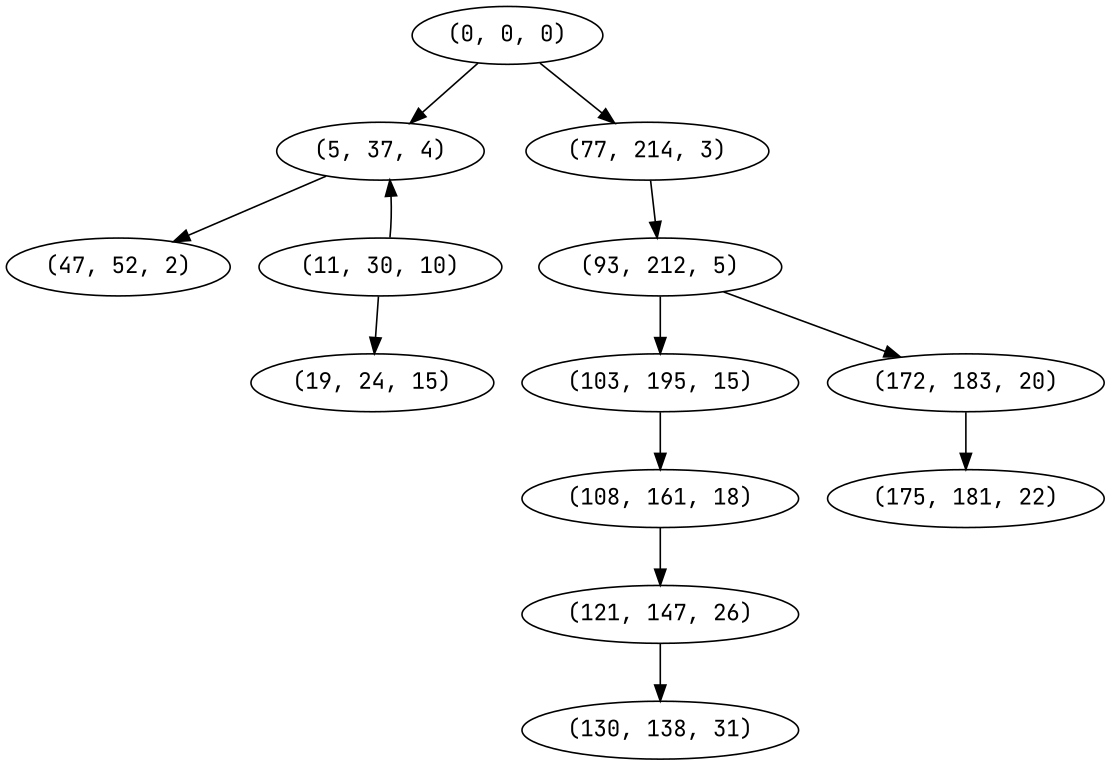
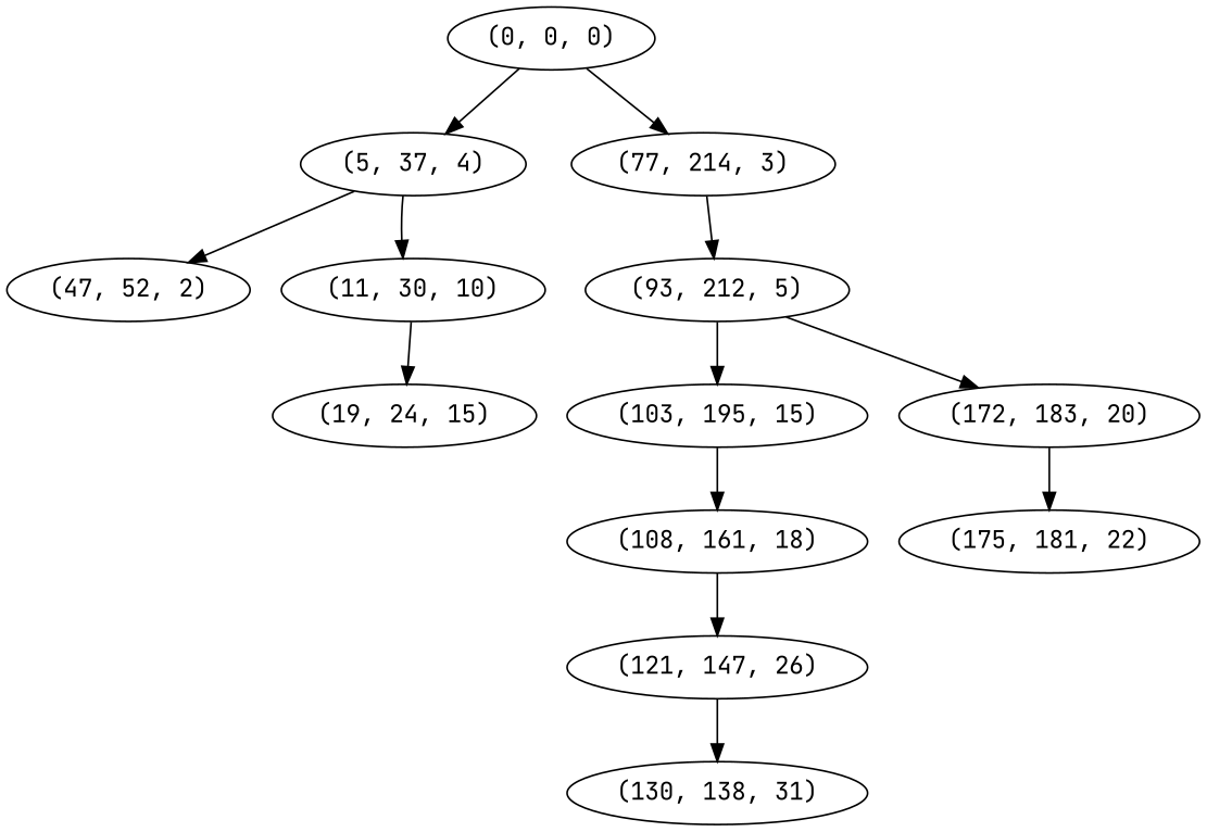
  digraph {
    fontname="JetBrains Mono"
    node [fontname="JetBrains Mono"]
    edge [fontname="JetBrains Mono"]
    "(0, 0, 0)"
    "(5, 37, 4)"
    "(77, 214, 3)"
    "(47, 52, 2)"
    "(11, 30, 10)"
    "(93, 212, 5)"
    "(19, 24, 15)"
    "(103, 195, 15)"
    "(172, 183, 20)"
    "(108, 161, 18)"
    "(121, 147, 26)"
    "(175, 181, 22)"
    "(130, 138, 31)"
    "(0, 0, 0)" -> "(5, 37, 4)"
    "(0, 0, 0)" -> "(77, 214, 3)"
    "(5, 37, 4)" -> "(47, 52, 2)"
-   "(11, 30, 10)" -> "(5, 37, 4)"
+   "(5, 37, 4)" -> "(11, 30, 10)"
    "(77, 214, 3)" -> "(93, 212, 5)"
    "(11, 30, 10)" -> "(19, 24, 15)"
    "(93, 212, 5)" -> "(103, 195, 15)"
    "(93, 212, 5)" -> "(172, 183, 20)"
    "(103, 195, 15)" -> "(108, 161, 18)"
    "(172, 183, 20)" -> "(175, 181, 22)"
    "(108, 161, 18)" -> "(121, 147, 26)"
    "(121, 147, 26)" -> "(130, 138, 31)"
  }
